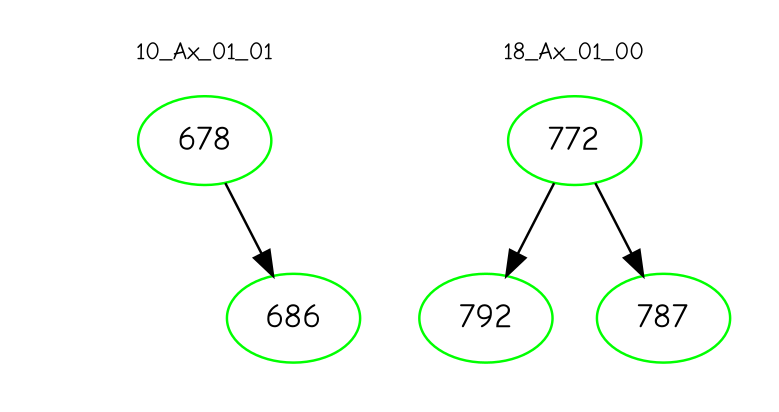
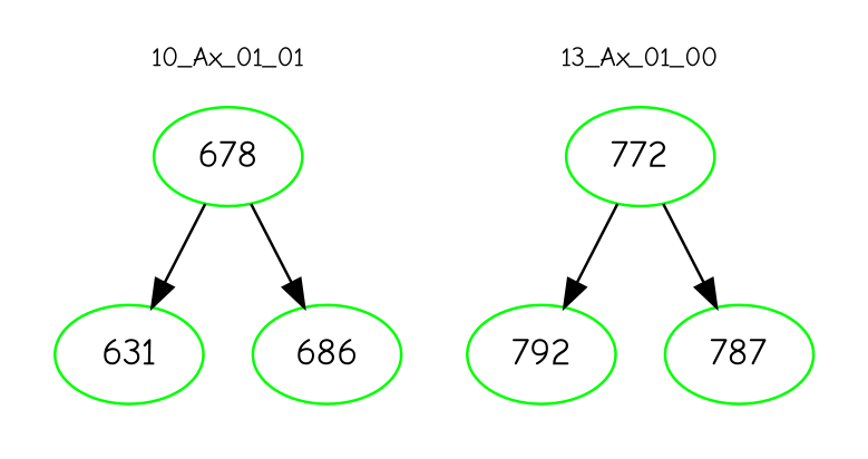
  digraph {
    fontname="Comic Neue"
    node [color=green fontname="Comic Neue"]
    edge [color=black fontname="Comic Neue"]
    n1 [label=678]
+   n2 [label=631]
    n3 [label=686]
    n4 [label=772]
    n5 [label=792]
    n6 [label=787]
    subgraph cluster_1 {
      color=white
      fontsize=10
      label="10_Ax_01_01"
      n1
+     n2
      n3
    }
    subgraph cluster_2 {
      color=white
      fontsize=10
-     label="18_Ax_01_00"
+     label="13_Ax_01_00"
      n4
      n5
      n6
    }
+   n1 -> n2
    n1 -> n3
    n4 -> n5
    n4 -> n6
  }
